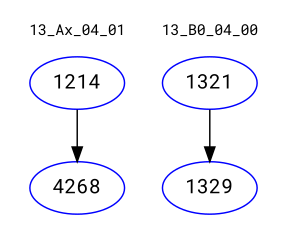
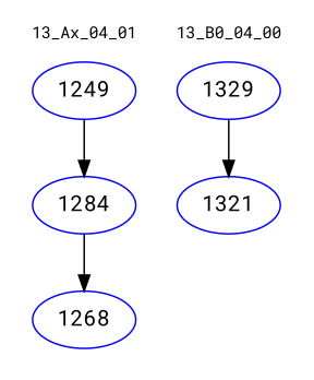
  digraph {
    fontname="Roboto Mono"
    node [color=blue fontname="Roboto Mono"]
    edge [color=black fontname="Roboto Mono"]
-   n2 [label=1214]
-   n3 [label=4268]
+   n1 [label=1249]
+   n2 [label=1284]
+   n3 [label=1268]
    n4 [label=1329]
    n5 [label=1321]
    subgraph cluster_1 {
      color=white
      fontsize=10
      label="13_Ax_04_01"
+     n1
      n2
      n3
    }
    subgraph cluster_2 {
      color=white
      fontsize=10
      label="13_B0_04_00"
      n4
      n5
    }
+   n1 -> n2
    n2 -> n3
-   n5 -> n4
+   n4 -> n5
  }
